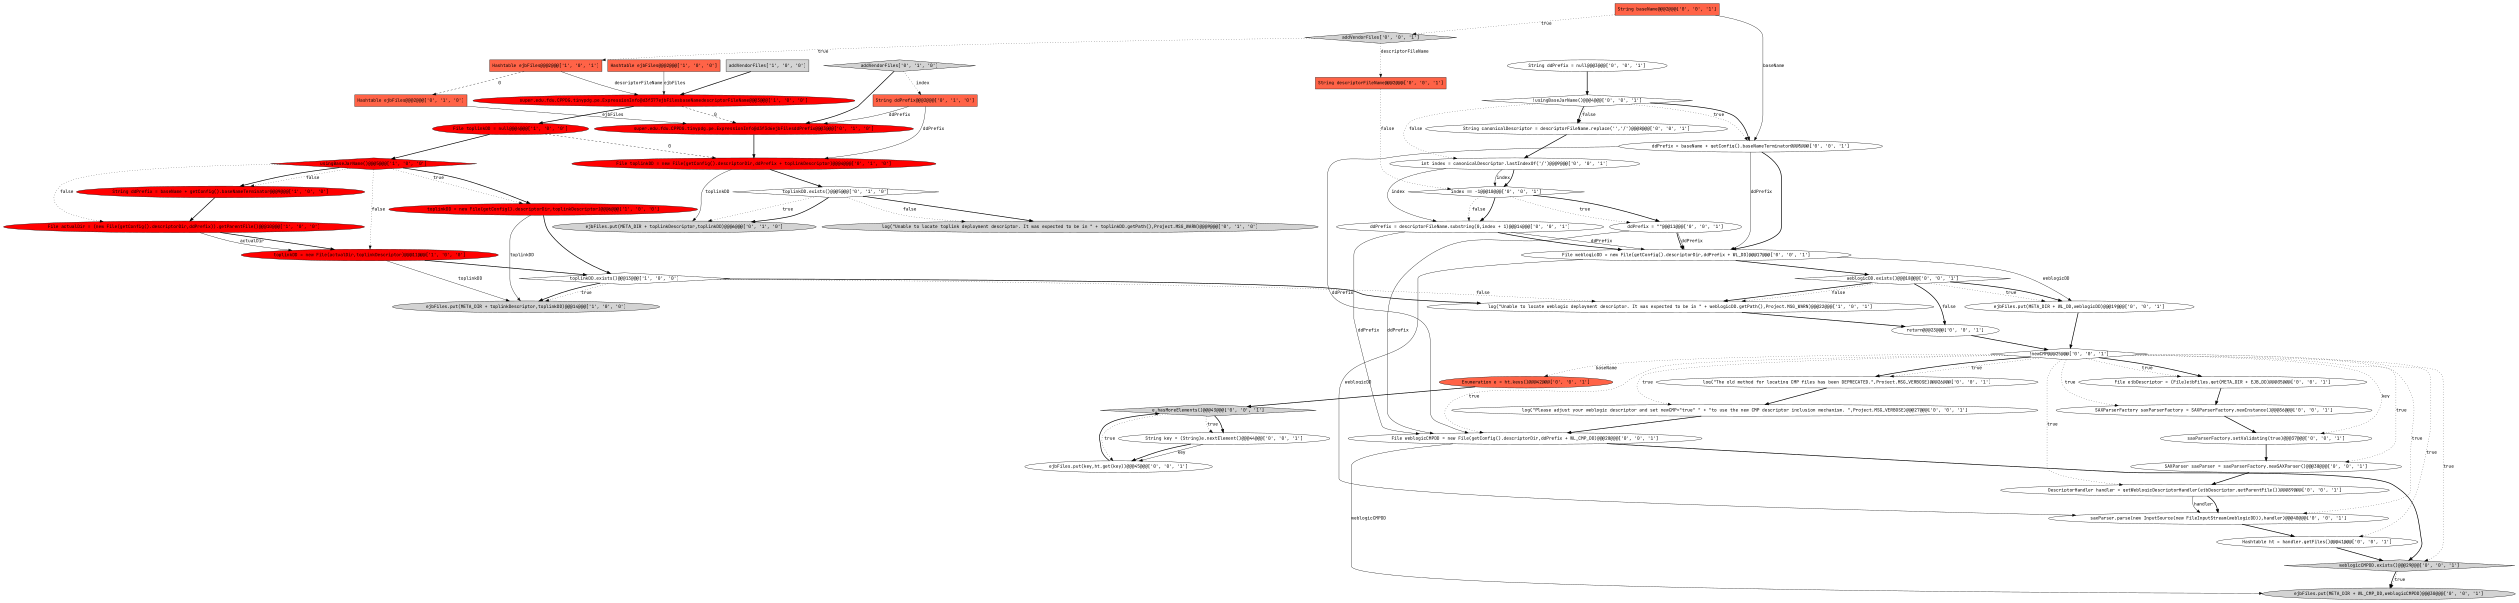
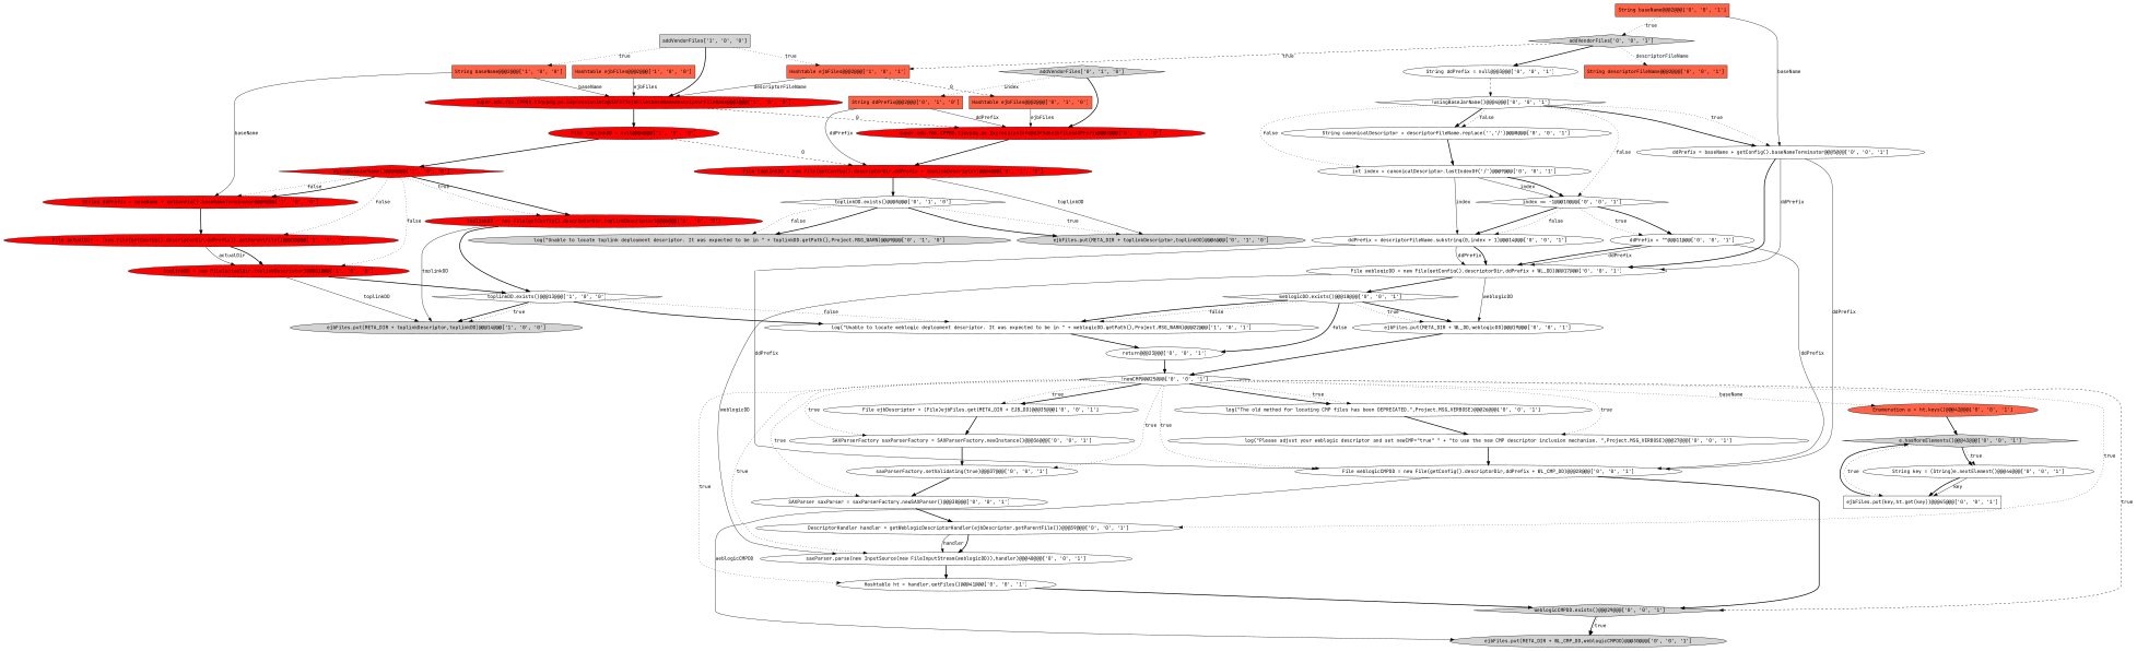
  digraph {
    fontname="JetBrains Mono"
    node [fillcolor=white fontname="JetBrains Mono" shape=ellipse style=filled]
    edge [fontname="JetBrains Mono" style=bold]
    n1 [fillcolor=red label="File toplinkDD = null@@@4@@@['1', '0', '0']"]
    n2 [fillcolor=red label="usingBaseJarName()@@@5@@@['1', '0', '0']" shape=diamond]
    n3 [fillcolor=red label="File toplinkDD = new File(getConfig().descriptorDir,ddPrefix + toplinkDescriptor)@@@4@@@['0', '1', '0']"]
    n4 [fillcolor=red label="File actualDir = (new File(getConfig().descriptorDir,ddPrefix)).getParentFile()@@@10@@@['1', '0', '0']"]
    n5 [fillcolor=red label="String ddPrefix = baseName + getConfig().baseNameTerminator@@@9@@@['1', '0', '0']"]
    n6 [fillcolor=red label="toplinkDD = new File(getConfig().descriptorDir,toplinkDescriptor)@@@6@@@['1', '0', '0']"]
    n7 [fillcolor=red label="toplinkDD = new File(actualDir,toplinkDescriptor)@@@11@@@['1', '0', '0']"]
    n8 [label="toplinkDD.exists()@@@5@@@['0', '1', '0']" shape=diamond]
    n9 [fillcolor=lightgray label="ejbFiles.put(META_DIR + toplinkDescriptor,toplinkDD)@@@6@@@['0', '1', '0']"]
    n10 [fillcolor=lightgray label="ejbFiles.put(META_DIR + WL_CMP_DD,weblogicCMPDD)@@@30@@@['0', '0', '1']"]
    n11 [fillcolor=lightgray label="weblogicCMPDD.exists()@@@29@@@['0', '0', '1']" shape=diamond]
    n12 [label="SAXParser saxParser = saxParserFactory.newSAXParser()@@@38@@@['0', '0', '1']"]
    n13 [label="DescriptorHandler handler = getWeblogicDescriptorHandler(ejbDescriptor.getParentFile())@@@39@@@['0', '0', '1']"]
    n14 [label="saxParser.parse(new InputSource(new FileInputStream(weblogicDD)),handler)@@@40@@@['0', '0', '1']"]
    n15 [fillcolor=red label="super.edu.fdu.CPPDG.tinypdg.pe.ExpressionInfo@d3f377ejbFilesbaseNamedescriptorFileName@@@3@@@['1', '0', '0']"]
    n16 [fillcolor=red label="super.edu.fdu.CPPDG.tinypdg.pe.ExpressionInfo@d3f3d6ejbFilesddPrefix@@@3@@@['0', '1', '0']"]
    n17 [label="!newCMP@@@25@@@['0', '0', '1']" shape=diamond]
    n18 [label="File ejbDescriptor = (File)ejbFiles.get(META_DIR + EJB_DD)@@@35@@@['0', '0', '1']"]
    n19 [label="saxParserFactory.setValidating(true)@@@37@@@['0', '0', '1']"]
    n20 [label="log(\"The old method for locating CMP files has been DEPRECATED.\",Project.MSG_VERBOSE)@@@26@@@['0', '0', '1']"]
    n21 [label="SAXParserFactory saxParserFactory = SAXParserFactory.newInstance()@@@36@@@['0', '0', '1']"]
    n22 [fillcolor=tomato label="Enumeration e = ht.keys()@@@42@@@['0', '0', '1']"]
    n23 [label="File weblogicCMPDD = new File(getConfig().descriptorDir,ddPrefix + WL_CMP_DD)@@@28@@@['0', '0', '1']"]
    n24 [label="log(\"Please adjust your weblogic descriptor and set newCMP=\"true\" \" + \"to use the new CMP descriptor inclusion mechanism. \",Project.MSG_VERBOSE)@@@27@@@['0', '0', '1']"]
    n25 [label="Hashtable ht = handler.getFiles()@@@41@@@['0', '0', '1']"]
    n26 [fillcolor=lightgray label="e.hasMoreElements()@@@43@@@['0', '0', '1']" shape=diamond]
    n27 [label="String key = (String)e.nextElement()@@@44@@@['0', '0', '1']"]
-   n28 [label="ejbFiles.put(key,ht.get(key))@@@45@@@['0', '0', '1']"]
+   n28 [label="ejbFiles.put(key,ht.get(key))@@@45@@@['0', '0', '1']" shape=box]
    n29 [label="toplinkDD.exists()@@@13@@@['1', '0', '0']" shape=diamond]
    n30 [fillcolor=lightgray label="ejbFiles.put(META_DIR + toplinkDescriptor,toplinkDD)@@@14@@@['1', '0', '0']"]
    n31 [fillcolor=lightgray label="addVendorFiles['0', '0', '1']" shape=diamond]
    n32 [fillcolor=tomato label="Hashtable ejbFiles@@@2@@@['1', '0', '1']" shape=box]
    n33 [label="String ddPrefix = null@@@3@@@['0', '0', '1']"]
    n34 [fillcolor=tomato label="String descriptorFileName@@@2@@@['0', '0', '1']" shape=box]
    n35 [fillcolor=tomato label="Hashtable ejbFiles@@@2@@@['0', '1', '0']" shape=box]
    n36 [label="!usingBaseJarName()@@@4@@@['0', '0', '1']" shape=diamond]
    n37 [fillcolor=tomato label="String baseName@@@2@@@['0', '0', '1']" shape=box]
    n38 [label="ddPrefix = baseName + getConfig().baseNameTerminator@@@5@@@['0', '0', '1']"]
    n39 [label="File weblogicDD = new File(getConfig().descriptorDir,ddPrefix + WL_DD)@@@17@@@['0', '0', '1']"]
    n40 [label="weblogicDD.exists()@@@18@@@['0', '0', '1']" shape=diamond]
    n41 [label="ejbFiles.put(META_DIR + WL_DD,weblogicDD)@@@19@@@['0', '0', '1']"]
    n42 [fillcolor=lightgray label="log(\"Unable to locate toplink deployment descriptor. It was expected to be in \" + toplinkDD.getPath(),Project.MSG_WARN)@@@9@@@['0', '1', '0']"]
    n43 [label="return@@@23@@@['0', '0', '1']"]
    n44 [label="String canonicalDescriptor = descriptorFileName.replace('\','/')@@@8@@@['0', '0', '1']"]
    n45 [label="int index = canonicalDescriptor.lastIndexOf('/')@@@9@@@['0', '0', '1']"]
    n46 [label="index == -1@@@10@@@['0', '0', '1']" shape=diamond]
    n47 [label="ddPrefix = descriptorFileName.substring(0,index + 1)@@@14@@@['0', '0', '1']"]
    n48 [fillcolor=lightgray label="addVendorFiles['0', '1', '0']" shape=diamond]
    n49 [fillcolor=tomato label="String ddPrefix@@@2@@@['0', '1', '0']" shape=box]
    n50 [label="log(\"Unable to locate weblogic deployment descriptor. It was expected to be in \" + weblogicDD.getPath(),Project.MSG_WARN)@@@22@@@['1', '0', '1']"]
+   n51 [fillcolor=tomato label="String baseName@@@2@@@['1', '0', '0']" shape=box]
    n52 [label="ddPrefix = \"\"@@@11@@@['0', '0', '1']"]
    n53 [fillcolor=tomato label="Hashtable ejbFiles@@@2@@@['1', '0', '0']" shape=box]
    n54 [fillcolor=lightgray label="addVendorFiles['1', '0', '0']" shape=box]
    n1 -> n2
    n1 -> n3 [label=0 style=dashed]
    n2 -> n4 [label=false style=dotted]
    n2 -> n5 [label=false style=dotted]
    n2 -> n5
    n2 -> n6 [label=true style=dotted]
    n2 -> n6
    n2 -> n7 [label=false style=dotted]
    n3 -> n8
    n3 -> n9 [label=toplinkDD style=solid]
    n4 -> n7
    n4 -> n7 [label=actualDir style=solid]
    n5 -> n4
    n6 -> n29
    n6 -> n30 [label=toplinkDD style=solid]
    n7 -> n29
    n7 -> n30 [label=toplinkDD style=solid]
    n8 -> n9 [label=true style=dotted]
    n8 -> n9
    n8 -> n42
    n8 -> n42 [label=false style=dotted]
    n11 -> n10 [label=true style=dotted]
    n11 -> n10
    n12 -> n13
    n13 -> n14
    n13 -> n14 [label=handler style=solid]
    n14 -> n25
    n15 -> n1
    n15 -> n16 [label=0 style=dashed]
    n16 -> n3
-   n17 -> n11 [label=true style=dotted]
+   n17 -> n11 [label=true style=dashed]
    n17 -> n12 [label=true style=dotted]
    n17 -> n13 [label=true style=dotted]
    n17 -> n14 [label=true style=dotted]
    n17 -> n18 [label=true style=dotted]
    n17 -> n18
-   n17 -> n19 [label=key style=dotted]
+   n17 -> n19 [label=true style=dotted]
    n17 -> n20 [label=true style=dotted]
    n17 -> n20
    n17 -> n21 [label=true style=dotted]
    n17 -> n22 [label=baseName style=dotted]
    n17 -> n23 [label=true style=dotted]
    n17 -> n24 [label=true style=dotted]
    n17 -> n25 [label=true style=dotted]
    n18 -> n21
    n19 -> n12
    n20 -> n24
    n21 -> n19
    n22 -> n26
    n23 -> n10 [label=weblogicCMPDD style=solid]
    n23 -> n11
    n24 -> n23
    n25 -> n11
    n26 -> n27
    n26 -> n27 [label=true style=dotted]
    n26 -> n28 [label=true style=dotted]
    n27 -> n28 [label=key style=solid]
    n27 -> n28
    n28 -> n26
    n29 -> n30
    n29 -> n30 [label=true style=dotted]
    n29 -> n50
    n29 -> n50 [label=false style=dotted]
-   n31 -> n32 [label=true style=dotted]
+   n31 -> n32 [label=true style=dashed]
+   n31 -> n33
    n31 -> n34 [label=descriptorFileName style=dotted]
    n32 -> n15 [label=descriptorFileName style=solid]
    n32 -> n35 [label=0 style=dashed]
-   n33 -> n36
+   n33 -> n36 [style=dashed]
    n35 -> n16 [label=ejbFiles style=solid]
    n36 -> n38 [label=true style=dotted]
    n36 -> n38
    n36 -> n44
    n36 -> n44 [label=false style=dotted]
    n36 -> n45 [label=false style=dotted]
-   n34 -> n46 [label=false style=dotted]
+   n36 -> n46 [label=false style=dotted]
    n37 -> n31 [label=true style=dotted]
    n37 -> n38 [label=baseName style=solid]
    n38 -> n23 [label=ddPrefix style=solid]
    n38 -> n39 [label=ddPrefix style=solid]
    n38 -> n39
    n39 -> n14 [label=weblogicDD style=solid]
    n39 -> n40
    n39 -> n41 [label=weblogicDD style=solid]
    n40 -> n41
    n40 -> n41 [label=true style=dotted]
    n40 -> n43 [label=false]
    n40 -> n50
    n40 -> n50 [label=false style=dotted]
    n41 -> n17
    n43 -> n17
    n44 -> n45
    n45 -> n46 [label=index style=solid]
    n45 -> n46
    n45 -> n47 [label=index style=solid]
    n46 -> n47
    n46 -> n47 [label=false style=dotted]
    n46 -> n52
    n46 -> n52 [label=true style=dotted]
    n47 -> n23 [label=ddPrefix style=solid]
    n47 -> n39 [label=ddPrefix style=solid]
    n47 -> n39
    n48 -> n16
    n48 -> n49 [label=index style=dotted]
    n49 -> n3 [label=ddPrefix style=solid]
    n49 -> n16 [label=ddPrefix style=solid]
    n50 -> n43
+   n51 -> n5 [label=baseName style=solid]
+   n51 -> n15 [label=baseName style=solid]
    n52 -> n23 [label=ddPrefix style=solid]
    n52 -> n39
    n52 -> n39 [label=ddPrefix style=solid]
    n53 -> n15 [label=ejbFiles style=solid]
    n54 -> n15
+   n54 -> n32 [label=true style=dotted]
+   n54 -> n51 [label=true style=dotted]
  }
